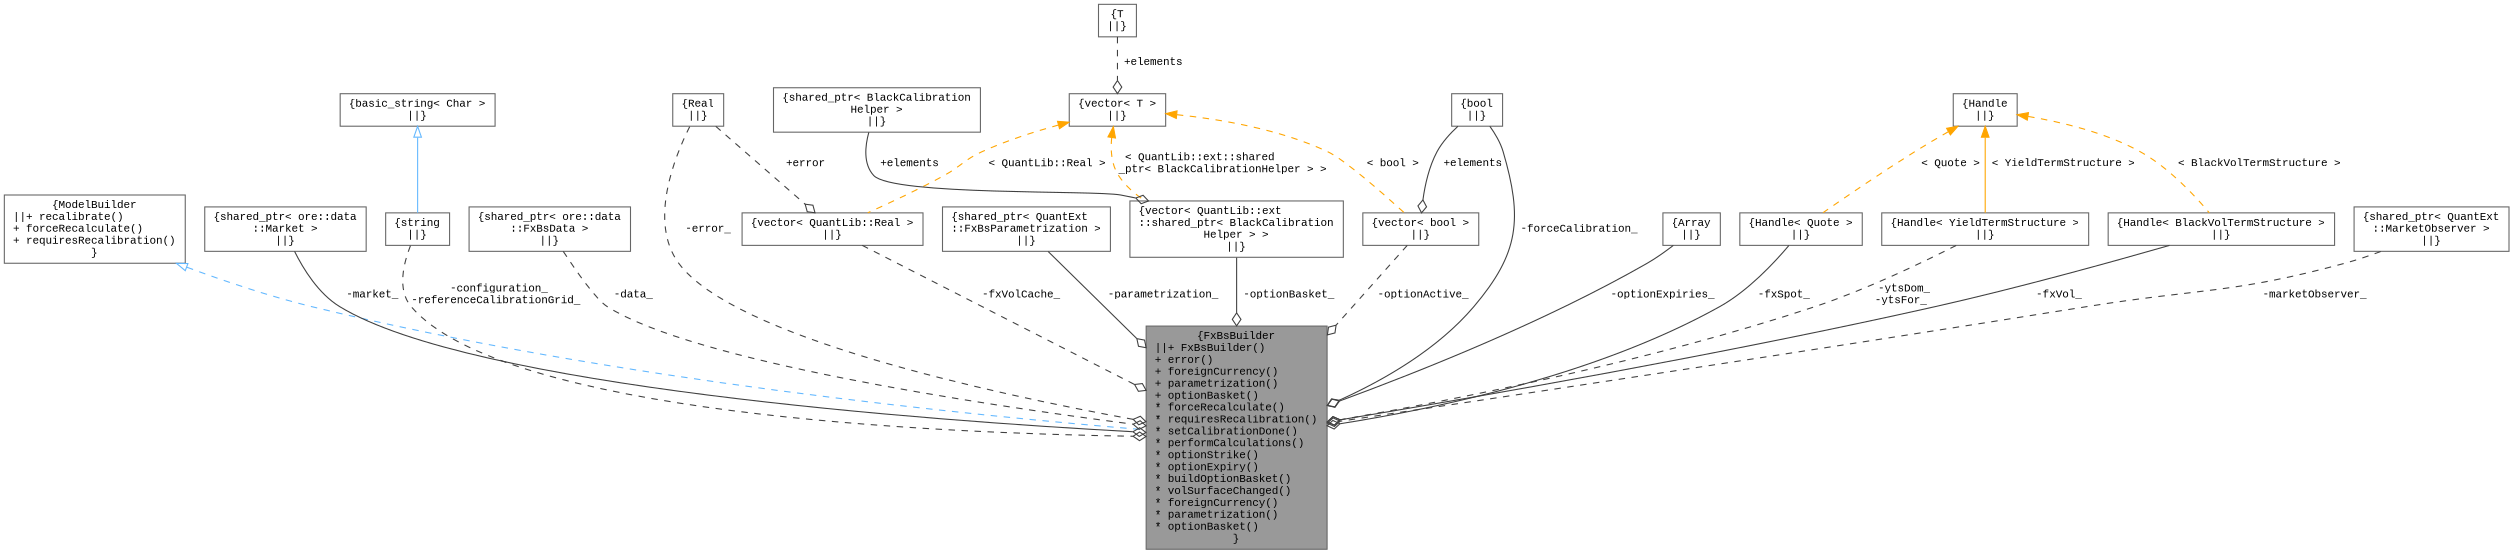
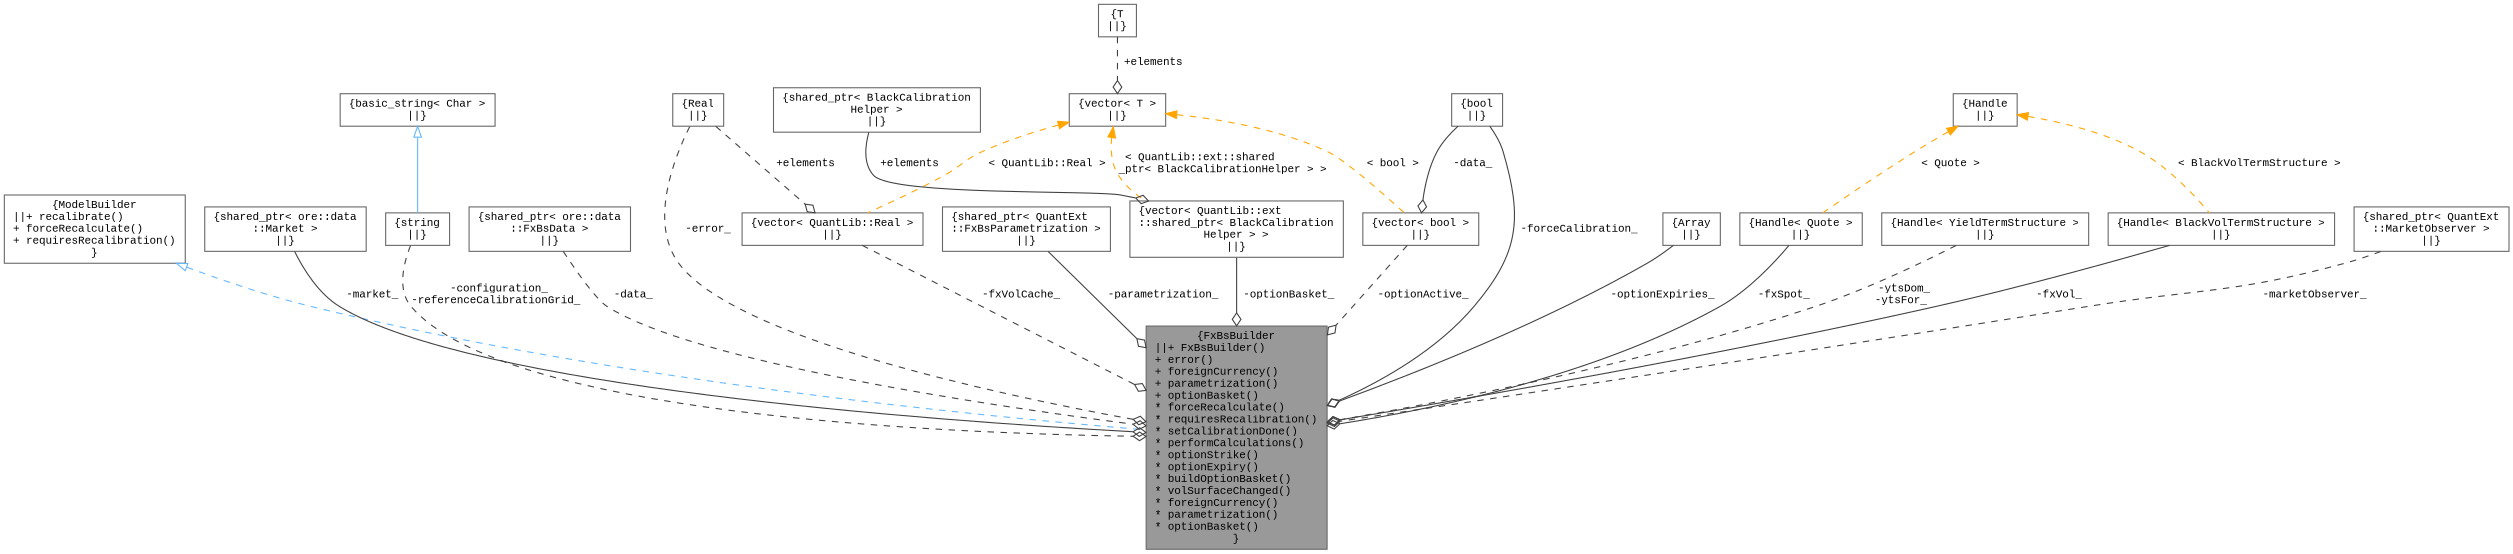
  digraph {
    fontname="Liberation Mono"
    node [color=gray40 fillcolor=white fontname="Liberation Mono" fontsize=10 shape=box style=filled]
    edge [color=grey25 fontname="Liberation Mono" fontsize=10 labelfontname=Helvetica labelfontsize=10 style=dashed arrowhead=odiamond]
    n1 [fillcolor=grey60 fontcolor=black height=0.2 label="{FxBsBuilder\n||+ FxBsBuilder()\l+ error()\l+ foreignCurrency()\l+ parametrization()\l+ optionBasket()\l* forceRecalculate()\l* requiresRecalibration()\l* setCalibrationDone()\l* performCalculations()\l* optionStrike()\l* optionExpiry()\l* buildOptionBasket()\l* volSurfaceChanged()\l* foreignCurrency()\l* parametrization()\l* optionBasket()\l}" width=0.4]
    n2 [height=0.2 label="{ModelBuilder\n||+ recalibrate()\l+ forceRecalculate()\l+ requiresRecalibration()\l}" width=0.4]
    n3 [height=0.2 label="{shared_ptr\< ore::data\l::Market \>\n||}" width=0.4]
    n4 [height=0.2 label="{string\n||}" width=0.4]
    n5 [height=0.2 label="{basic_string\< Char \>\n||}" width=0.4]
    n6 [height=0.2 label="{shared_ptr\< ore::data\l::FxBsData \>\n||}" width=0.4]
    n7 [height=0.2 label="{Real\n||}" width=0.4]
    n8 [height=0.2 label="{vector\< QuantLib::Real \>\n||}" width=0.4]
    n9 [height=0.2 label="{shared_ptr\< QuantExt\l::FxBsParametrization \>\n||}" width=0.4]
    n10 [height=0.2 label="{vector\< bool \>\n||}" width=0.4]
    n11 [height=0.2 label="{bool\n||}" width=0.4]
    n12 [height=0.2 label="{vector\< T \>\n||}" width=0.4]
    n13 [height=0.2 label="{vector\< QuantLib::ext\l::shared_ptr\< BlackCalibration\lHelper \> \>\n||}" width=0.4]
    n14 [height=0.2 label="{T\n||}" width=0.4]
    n15 [height=0.2 label="{shared_ptr\< BlackCalibration\lHelper \>\n||}" width=0.4]
    n16 [height=0.2 label="{Array\n||}" width=0.4]
    n17 [height=0.2 label="{Handle\< Quote \>\n||}" width=0.4]
    n18 [height=0.2 label="{Handle\n||}" width=0.4]
    n19 [height=0.2 label="{Handle\< YieldTermStructure \>\n||}" width=0.4]
    n20 [height=0.2 label="{Handle\< BlackVolTermStructure \>\n||}" width=0.4]
    n21 [height=0.2 label="{shared_ptr\< QuantExt\l::MarketObserver \>\n||}" width=0.4]
    n2 -> n1 [arrowtail=onormal color=steelblue1 dir=back arrowhead=""]
    n3 -> n1 [label=" -market_" style=solid]
    n4 -> n1 [label=" -configuration_\n-referenceCalibrationGrid_"]
    n5 -> n4 [arrowtail=onormal color=steelblue1 dir=back style=solid arrowhead=""]
    n6 -> n1 [label=" -data_"]
    n7 -> n1 [label=" -error_"]
-   n7 -> n8 [label=" +error"]
+   n7 -> n8 [label=" +elements"]
    n8 -> n1 [label=" -fxVolCache_"]
    n9 -> n1 [label=" -parametrization_" style=solid]
    n10 -> n1 [label=" -optionActive_"]
    n11 -> n1 [label=" -forceCalibration_" style=solid]
-   n11 -> n10 [label=" +elements" style=solid]
+   n11 -> n10 [label=" -data_" style=solid]
    n12 -> n8 [color=orange dir=back label=" \< QuantLib::Real \>" arrowhead=""]
    n12 -> n10 [color=orange dir=back label=" \< bool \>" arrowhead=""]
    n12 -> n13 [color=orange dir=back label=" \< QuantLib::ext::shared\l_ptr\< BlackCalibrationHelper \> \>" arrowhead=""]
    n13 -> n1 [label=" -optionBasket_" style=solid]
    n14 -> n12 [label=" +elements"]
    n15 -> n13 [label=" +elements" style=solid]
    n16 -> n1 [label=" -optionExpiries_" style=solid]
    n17 -> n1 [label=" -fxSpot_" style=solid]
    n18 -> n17 [color=orange dir=back label=" \< Quote \>" arrowhead=""]
-   n18 -> n19 [color=orange dir=back label=" \< YieldTermStructure \>" style=solid arrowhead=""]
    n18 -> n20 [color=orange dir=back label=" \< BlackVolTermStructure \>" arrowhead=""]
    n19 -> n1 [label=" -ytsDom_\n-ytsFor_"]
    n20 -> n1 [label=" -fxVol_" style=solid]
    n21 -> n1 [label=" -marketObserver_"]
  }
